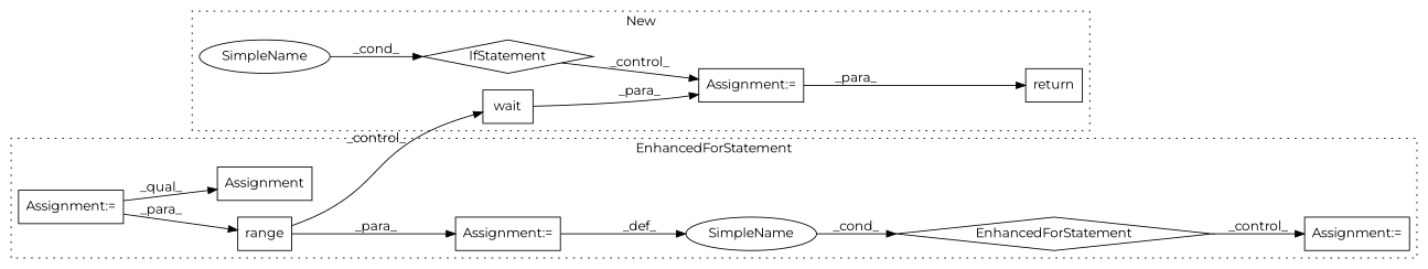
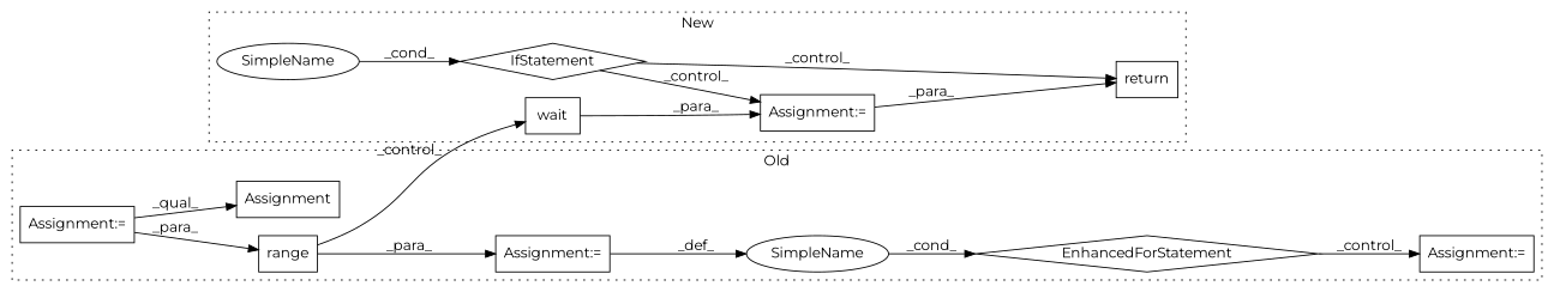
  digraph {
    fontname=Montserrat
    rankdir=LR
    node [a=7 fontname=Montserrat l="57,-4" s="9649,9885" shape=box]
    edge [fontname=Montserrat]
    n1 [a=32 l="6,1" label=range s="9837,9867"]
    n2 [a=70 label=EnhancedForStatement shape=diamond]
    n3 [label="Assignment:="]
    n4 [l=6 label="Assignment:=" s=8916]
    n5 [a=22 l=29 label=Assignment s=9898]
    n6 [a=42 l=4 label=SimpleName s=9713 shape=ellipse]
    n7 [l=1 label="Assignment:=" s=9934]
    n8 [a=32 l=6 label=wait s=9920]
    n9 [l=1 label="Assignment:=" s=9940]
    n10 [a=25 l="4,2" label=IfStatement s="9809,9857" shape=diamond]
    n11 [a=42 label=SimpleName shape=ellipse l="" s=""]
    n12 [a=41 l=7 label=return s=9979]
    subgraph cluster_1 {
-     label=EnhancedForStatement
+     label=Old
      style=dotted
      n1
      n2
      n3
      n4
      n5
      n6
      n7
    }
    subgraph cluster_2 {
      label=New
      style=dotted
      n8
      n9
      n10
      n11
      n12
    }
    n1 -> n3 [label=_para_]
    n1 -> n8 [label=_control_]
    n2 -> n7 [label=_control_]
    n3 -> n6 [label=_def_]
    n4 -> n1 [label=_para_]
    n4 -> n5 [label=_qual_]
    n6 -> n2 [label=_cond_]
    n8 -> n9 [label=_para_]
    n9 -> n12 [label=_para_]
    n10 -> n9 [label=_control_]
+   n10 -> n12 [label=_control_]
    n11 -> n10 [label=_cond_]
  }
